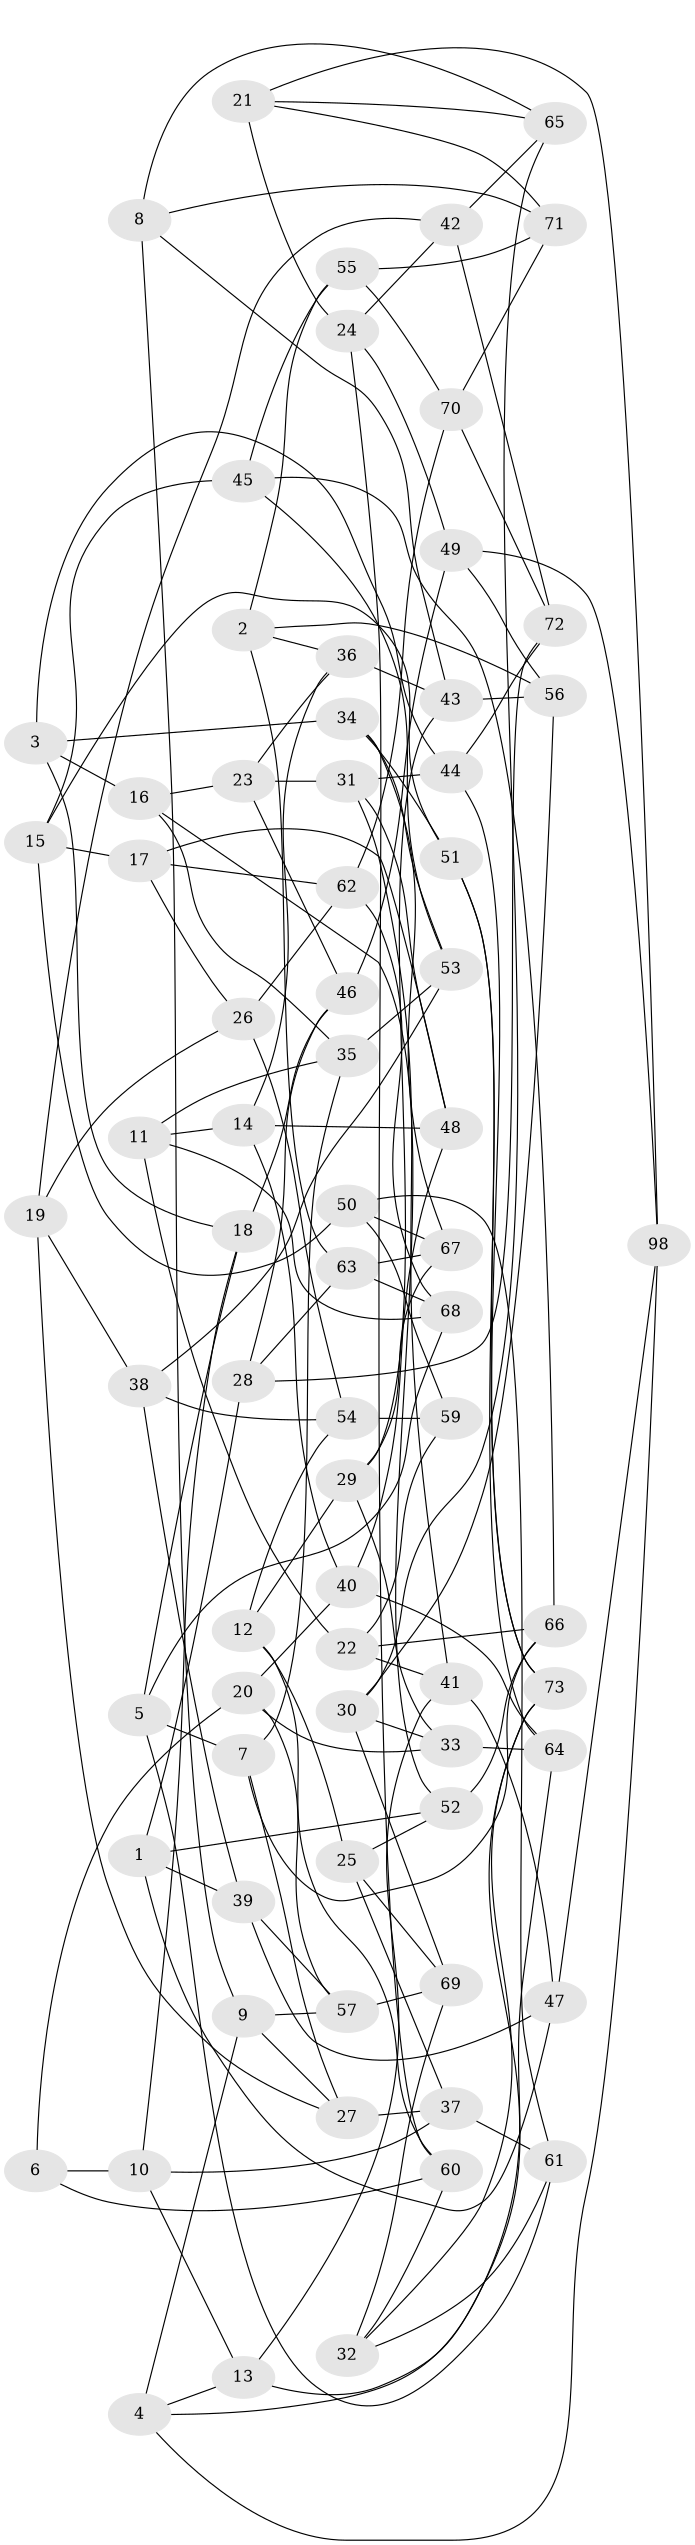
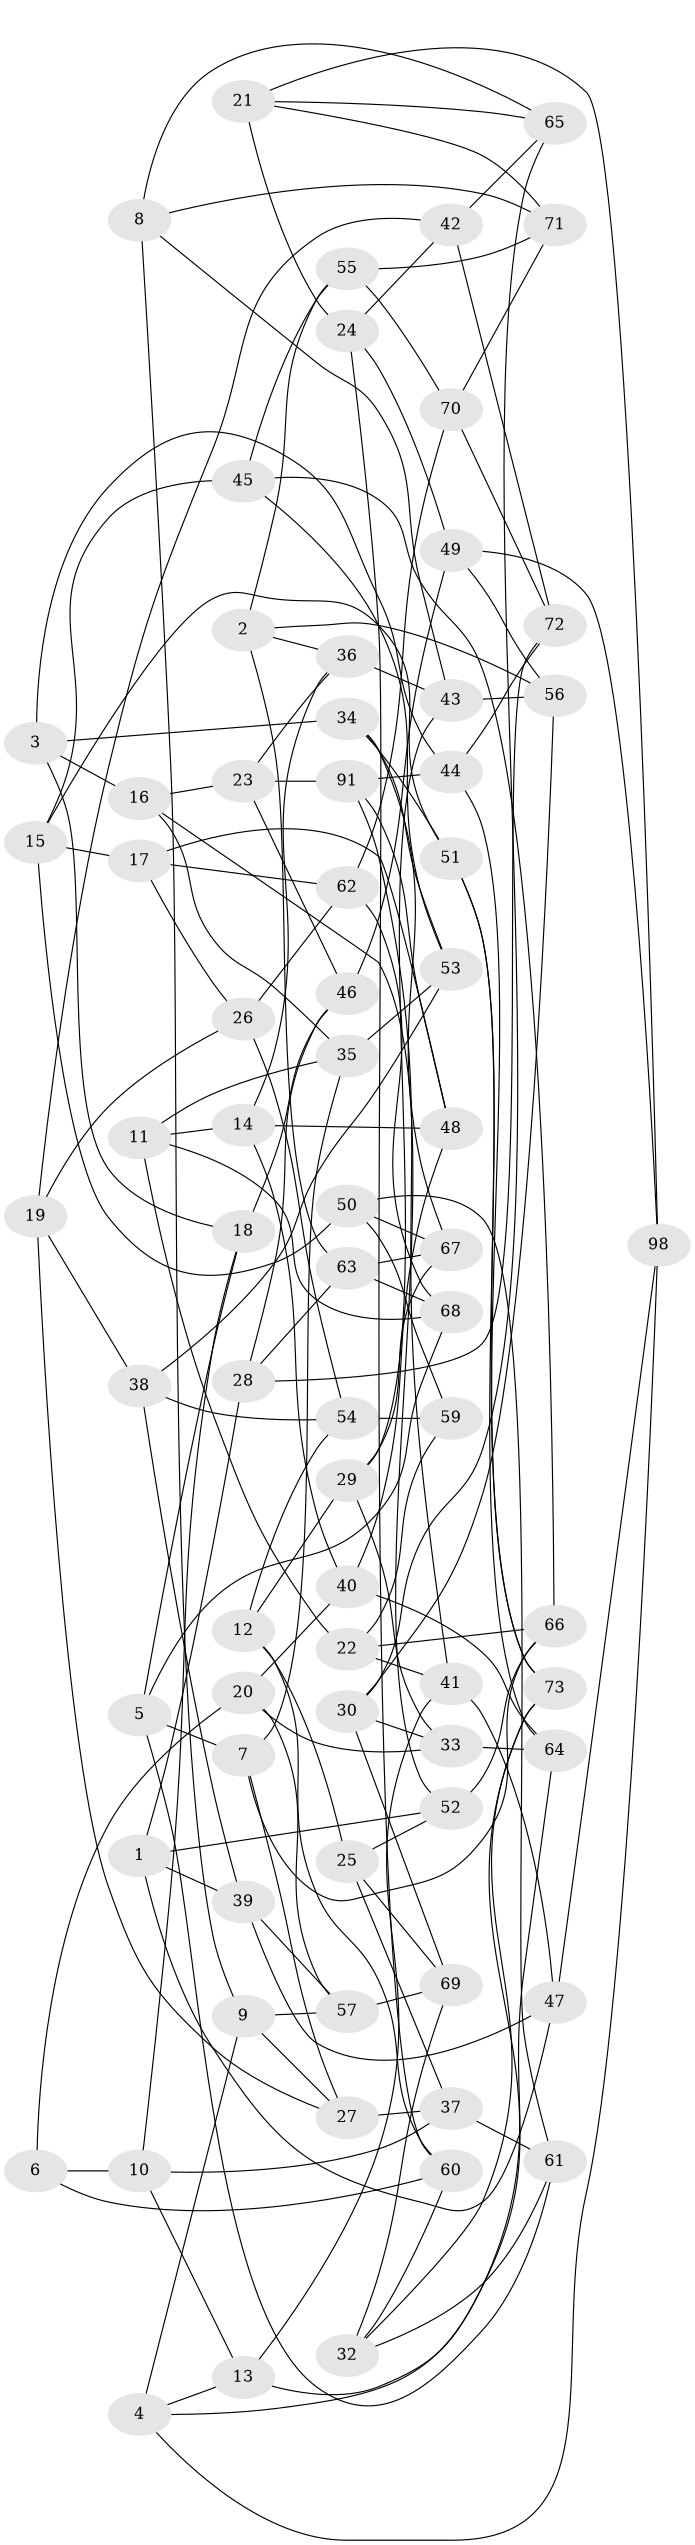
  graph {
    rankdir=LR
    node [color=gray90 style=filled]
    1
    28
    39
    47
    52
    63
    46
    72
    57
    n10 [label=98]
    66
    2
    36
    55
    56
    43
    71
    70
    68
    67
    3
    16
    18
    34
    44
    35
    23
    51
    53
    73
    4
    9
    13
    27
    41
    64
    5
    7
    61
    6
    10
    20
    60
    37
    40
    33
    8
    65
    69
    11
    14
    22
    48
    59
    12
    25
    29
    54
    15
    17
    45
    50
    26
    62
-   31
+   31 [label=91]
    49
    19
    38
    42
    21
    24
    30
    32
    1 -- 28
    1 -- 39
    1 -- 47
    1 -- 52
    28 -- 63
    28 -- 46
    28 -- 72
    39 -- 47
    39 -- 57
    47 -- n10
    52 -- 66
    63 -- 68
    63 -- 67
    46 -- 49
    57 -- 69
    2 -- 63
    2 -- 36
    2 -- 55
    2 -- 56
    36 -- 43
    55 -- 71
    55 -- 70
    43 -- 56
    70 -- 72
    70 -- 71
    3 -- 16
    3 -- 18
    3 -- 34
    3 -- 44
    16 -- 52
    16 -- 35
    16 -- 23
    18 -- 46
    34 -- 67
    34 -- 51
    34 -- 53
    44 -- 72
    44 -- 73
    35 -- 53
    23 -- 46
    23 -- 36
    23 -- 31
    51 -- 73
    51 -- 64
    4 -- n10
    4 -- 73
    4 -- 9
    4 -- 13
    9 -- 57
    9 -- 27
    13 -- 41
    13 -- 64
    27 -- 37
    41 -- 47
    5 -- 68
    5 -- 18
    5 -- 7
    5 -- 61
    7 -- 66
    7 -- 35
    7 -- 27
    6 -- 10
    6 -- 20
    6 -- 60
    10 -- 18
    10 -- 13
    10 -- 37
    20 -- 57
    20 -- 40
    20 -- 33
    37 -- 61
    40 -- 64
    40 -- 48
    33 -- 64
    8 -- 43
    8 -- 71
    8 -- 9
    8 -- 65
    11 -- 68
    11 -- 35
    11 -- 14
    11 -- 22
    14 -- 36
    14 -- 40
    14 -- 48
    22 -- 66
    22 -- 41
    22 -- 59
    12 -- 60
    12 -- 25
    12 -- 29
    12 -- 54
    25 -- 52
    25 -- 37
    25 -- 69
    29 -- 43
    29 -- 67
    29 -- 33
    54 -- 59
    15 -- 51
    15 -- 17
    15 -- 45
    15 -- 50
    17 -- 48
    17 -- 26
    17 -- 62
    45 -- 66
    45 -- 55
    45 -- 53
    50 -- 67
    50 -- 61
    50 -- 59
    26 -- 54
    26 -- 62
    62 -- 70
    62 -- 68
    31 -- 44
    31 -- 41
    31 -- 48
    49 -- n10
    49 -- 56
    19 -- 27
    19 -- 26
    19 -- 38
    19 -- 42
    38 -- 39
    38 -- 53
    38 -- 54
    42 -- 72
    42 -- 65
    21 -- n10
    21 -- 71
    21 -- 65
    21 -- 24
    24 -- 60
    24 -- 49
    24 -- 42
    30 -- 56
    30 -- 33
    30 -- 65
    30 -- 69
    32 -- 73
    32 -- 61
    32 -- 60
    32 -- 69
  }
